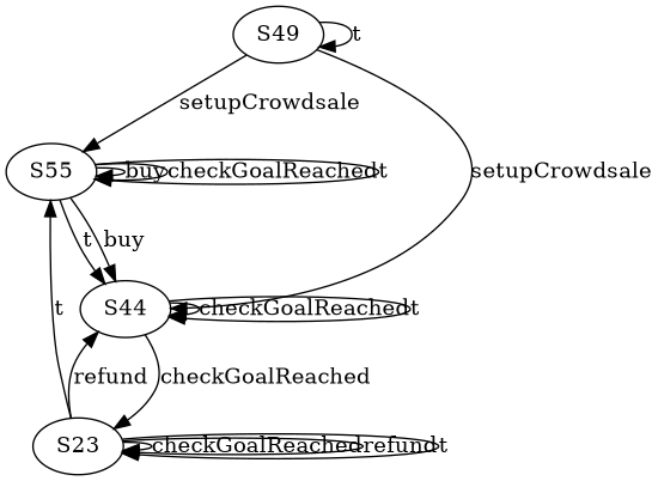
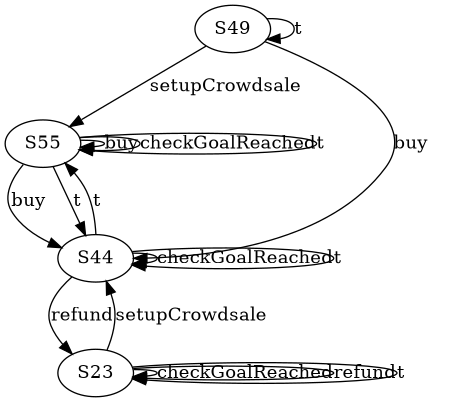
  digraph {
    edge [color=black]
    S49
    n2 [label=S55]
    S44
    S23
    S49 -> S49 [label=t]
    S49 -> n2 [label=setupCrowdsale]
-   S49 -> S44 [label=setupCrowdsale]
+   S49 -> S44 [label=buy]
    n2 -> n2 [label=buy]
    n2 -> n2 [label=checkGoalReached]
    n2 -> n2 [label=t]
    n2 -> S44 [label=buy]
    n2 -> S44 [label=t]
-   S23 -> n2 [label=t]
+   S44 -> n2 [label=t]
    S44 -> S44 [label=checkGoalReached]
    S44 -> S44 [label=t]
-   S44 -> S23 [label=checkGoalReached]
-   S23 -> S44 [label=refund]
+   S44 -> S23 [label=refund]
+   S23 -> S44 [label=setupCrowdsale]
    S23 -> S23 [label=checkGoalReached]
    S23 -> S23 [label=refund]
    S23 -> S23 [label=t]
  }
